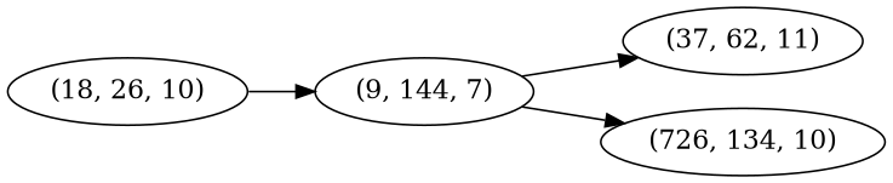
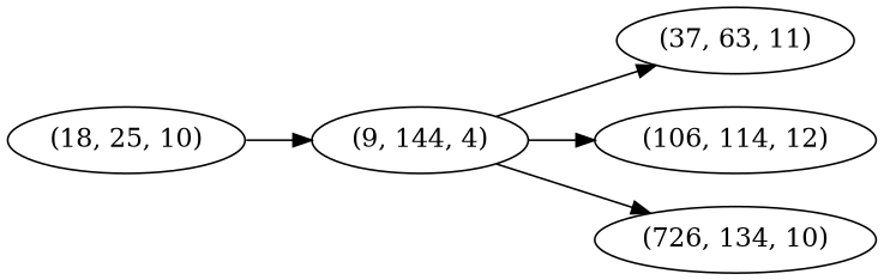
  digraph {
    rankdir=LR
-   "(9, 144, 7)"
-   "(37, 62, 11)"
+   "(9, 144, 7)" [label="(9, 144, 4)"]
+   "(37, 62, 11)" [label="(37, 63, 11)"]
+   "(106, 114, 12)"
    n4 [label="(726, 134, 10)"]
-   "(18, 26, 10)"
+   "(18, 26, 10)" [label="(18, 25, 10)"]
    "(9, 144, 7)" -> "(37, 62, 11)"
+   "(9, 144, 7)" -> "(106, 114, 12)"
    "(9, 144, 7)" -> n4
    "(18, 26, 10)" -> "(9, 144, 7)"
  }
